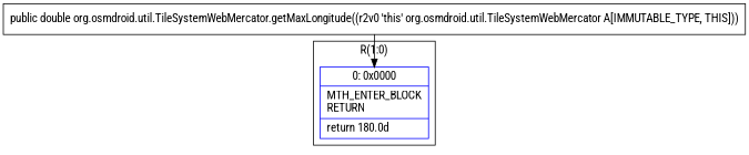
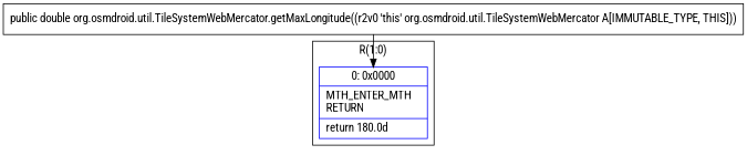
  digraph {
    fontname="Roboto Condensed"
    node [shape=record fontname="Roboto Condensed"]
-   n1 [color=blue label="{0\:\ 0x0000|MTH_ENTER_BLOCK\lRETURN\l|return 180.0d\l}"]
+   n1 [color=blue label="{0\:\ 0x0000|MTH_ENTER_MTH\lRETURN\l|return 180.0d\l}"]
    n2 [label="{public double org.osmdroid.util.TileSystemWebMercator.getMaxLongitude((r2v0 'this' org.osmdroid.util.TileSystemWebMercator A[IMMUTABLE_TYPE, THIS])) }"]
    subgraph cluster_1 {
      label="R(1:0)"
      n1
    }
    n2 -> n1 [fontname="Roboto Condensed"]
  }
